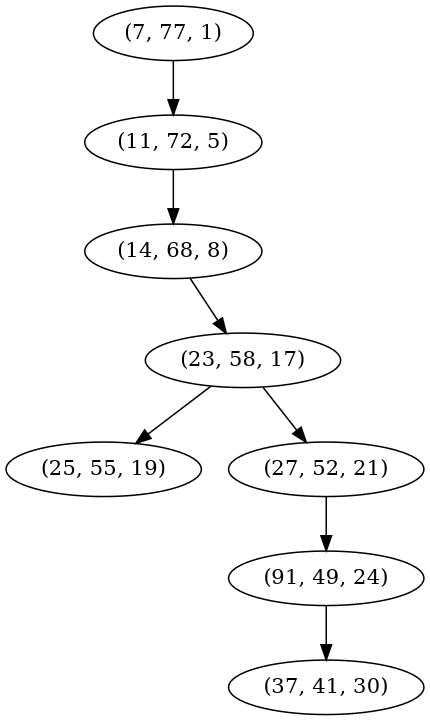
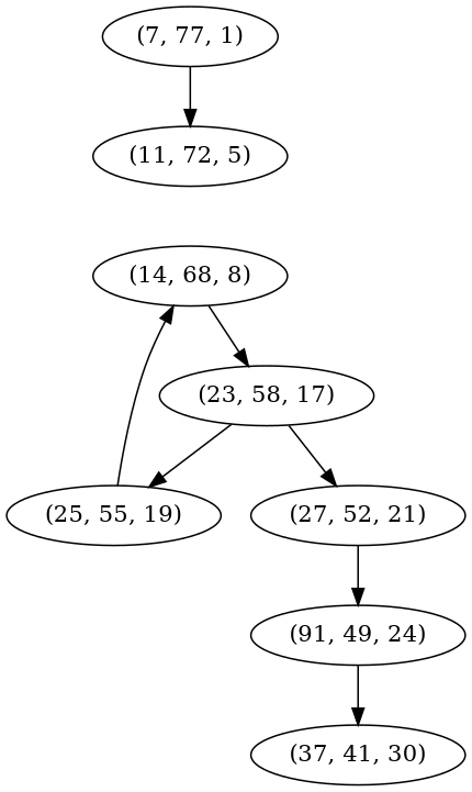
  digraph {
    "(7, 77, 1)"
    "(11, 72, 5)"
    "(14, 68, 8)"
    "(23, 58, 17)"
    "(25, 55, 19)"
    "(27, 52, 21)"
    n7 [label="(91, 49, 24)"]
    "(37, 41, 30)"
    "(7, 77, 1)" -> "(11, 72, 5)"
-   "(11, 72, 5)" -> "(14, 68, 8)"
+   "(25, 55, 19)" -> "(14, 68, 8)"
    "(14, 68, 8)" -> "(23, 58, 17)"
    "(23, 58, 17)" -> "(25, 55, 19)"
    "(23, 58, 17)" -> "(27, 52, 21)"
    "(27, 52, 21)" -> n7
    n7 -> "(37, 41, 30)"
  }
